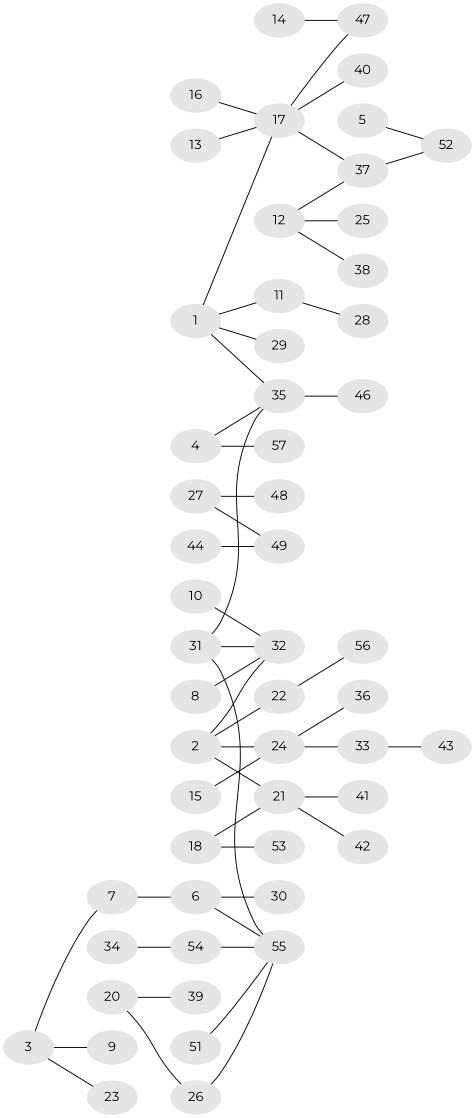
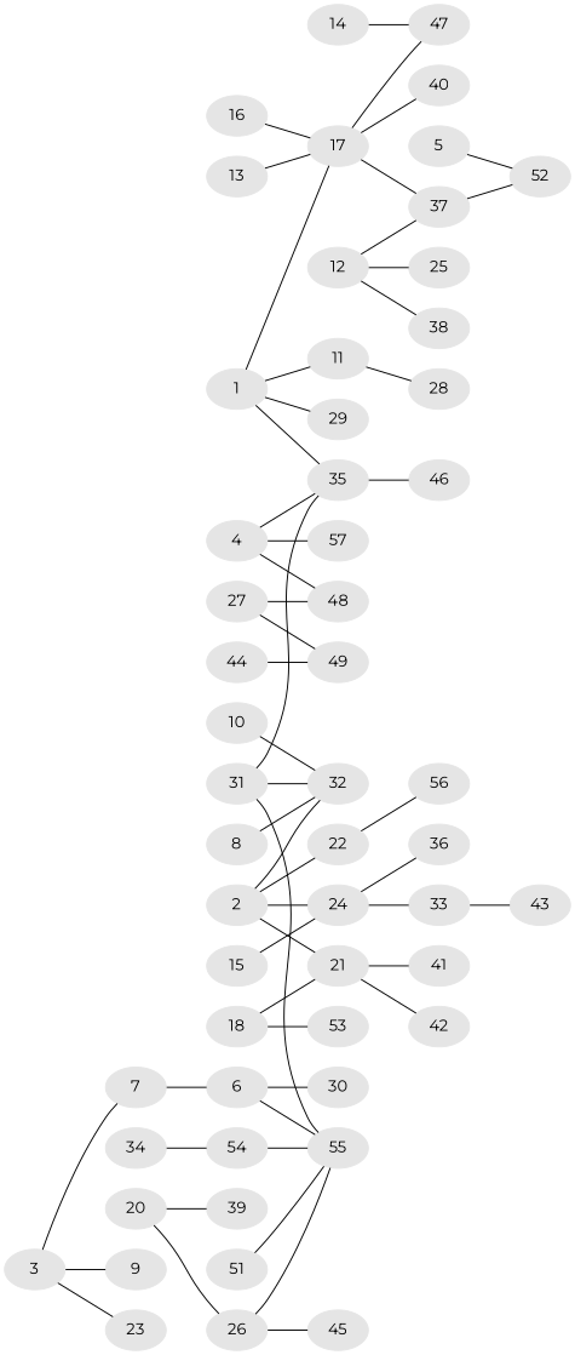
  graph {
    fontname=Montserrat
    rankdir=LR
    node [color=gray90 fontname=Montserrat style=filled]
    edge [fontname=Montserrat weight=1.0]
    1
    11
    17
    29
    35
    28
    37
    47
    40
    46
    2
    21
    22
    24
    32
    41
    42
    56
    33
    36
    3
    7
    9
    23
    6
    4
    48
    57
    5
    52
    30
    55
    31
    8
    10
    12
    25
    38
    13
    14
    15
    16
    18
    53
    20
    26
    39
+   45
    43
    27
    49
    34
    54
    44
    51
    1 -- 11
    1 -- 17
    1 -- 29
    1 -- 35
    11 -- 28
    17 -- 37
    17 -- 47
    17 -- 40
    35 -- 46
    37 -- 52
    2 -- 21
    2 -- 22
    2 -- 24
    2 -- 32
    21 -- 41
    21 -- 42
    22 -- 56
    24 -- 33
    24 -- 36
    33 -- 43
    3 -- 7
    3 -- 9
    3 -- 23
    7 -- 6
    6 -- 30
    6 -- 55
    4 -- 35
+   4 -- 48
    4 -- 57
    5 -- 52
    31 -- 35
    31 -- 32
    31 -- 55
    8 -- 32
    10 -- 32
    12 -- 37
    12 -- 25
    12 -- 38
    13 -- 17
    14 -- 47
    15 -- 24
    16 -- 17
    18 -- 21
    18 -- 53
    20 -- 26
    20 -- 39
    26 -- 55
+   26 -- 45
    27 -- 48
    27 -- 49
    34 -- 54
    54 -- 55
    44 -- 49
    51 -- 55
  }
